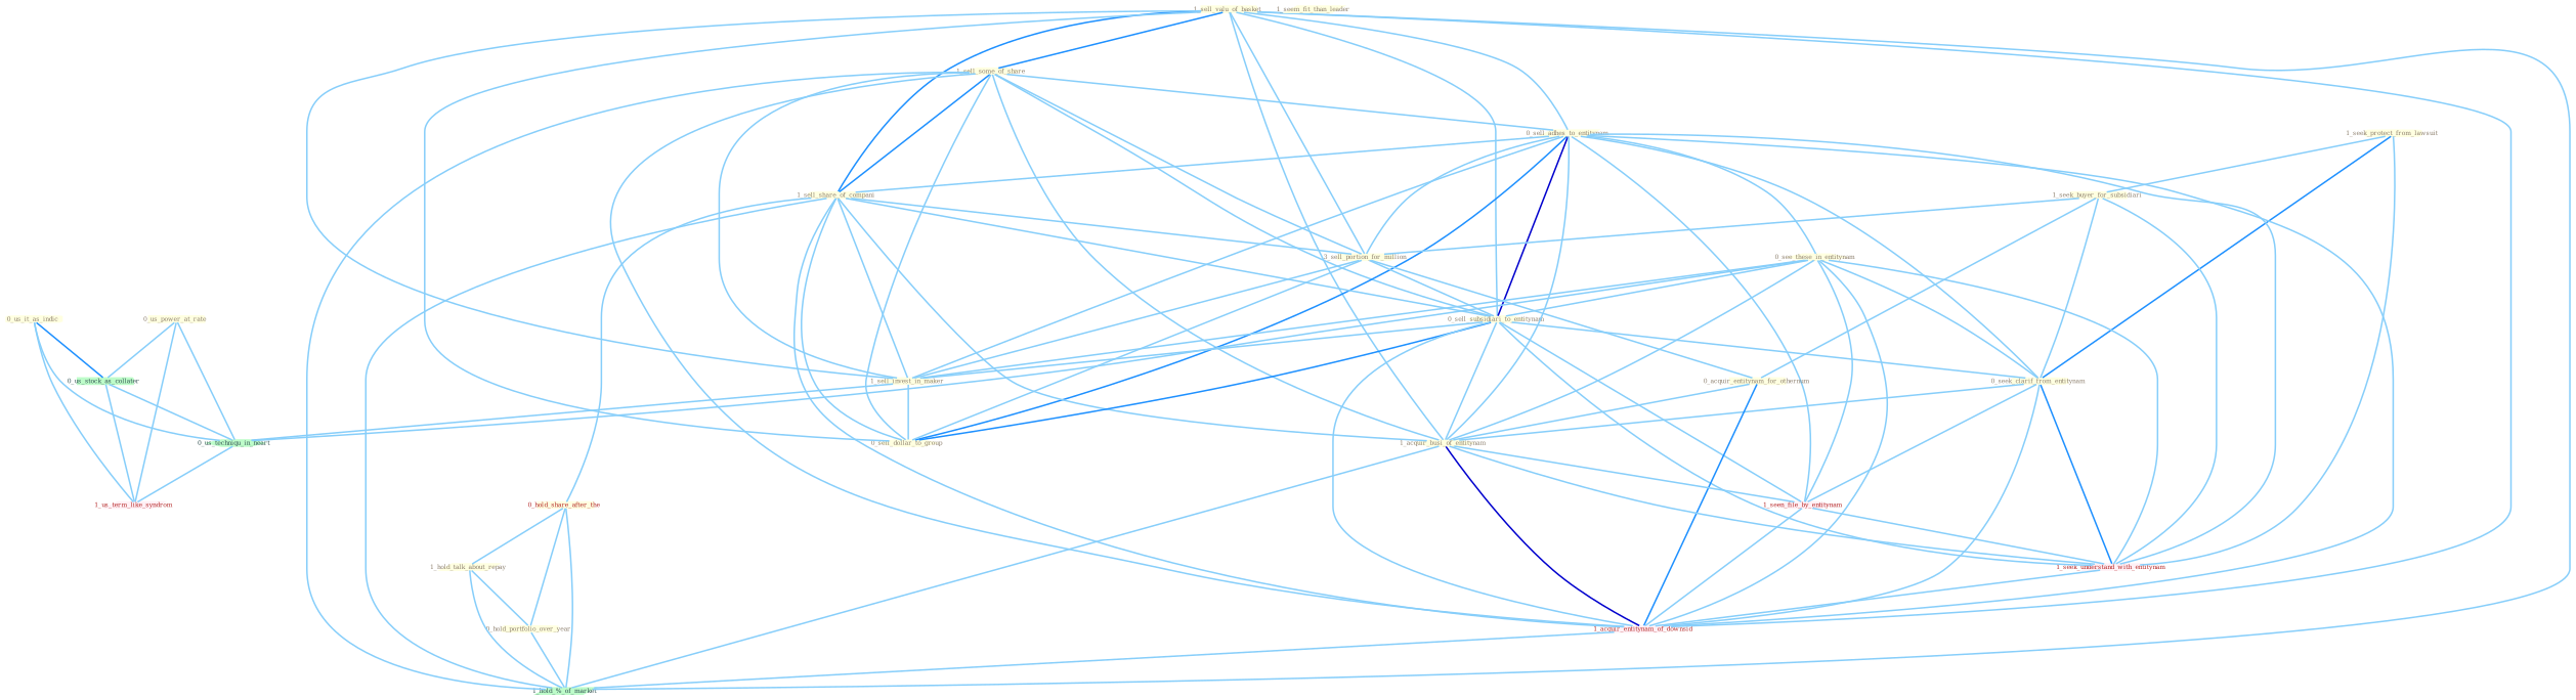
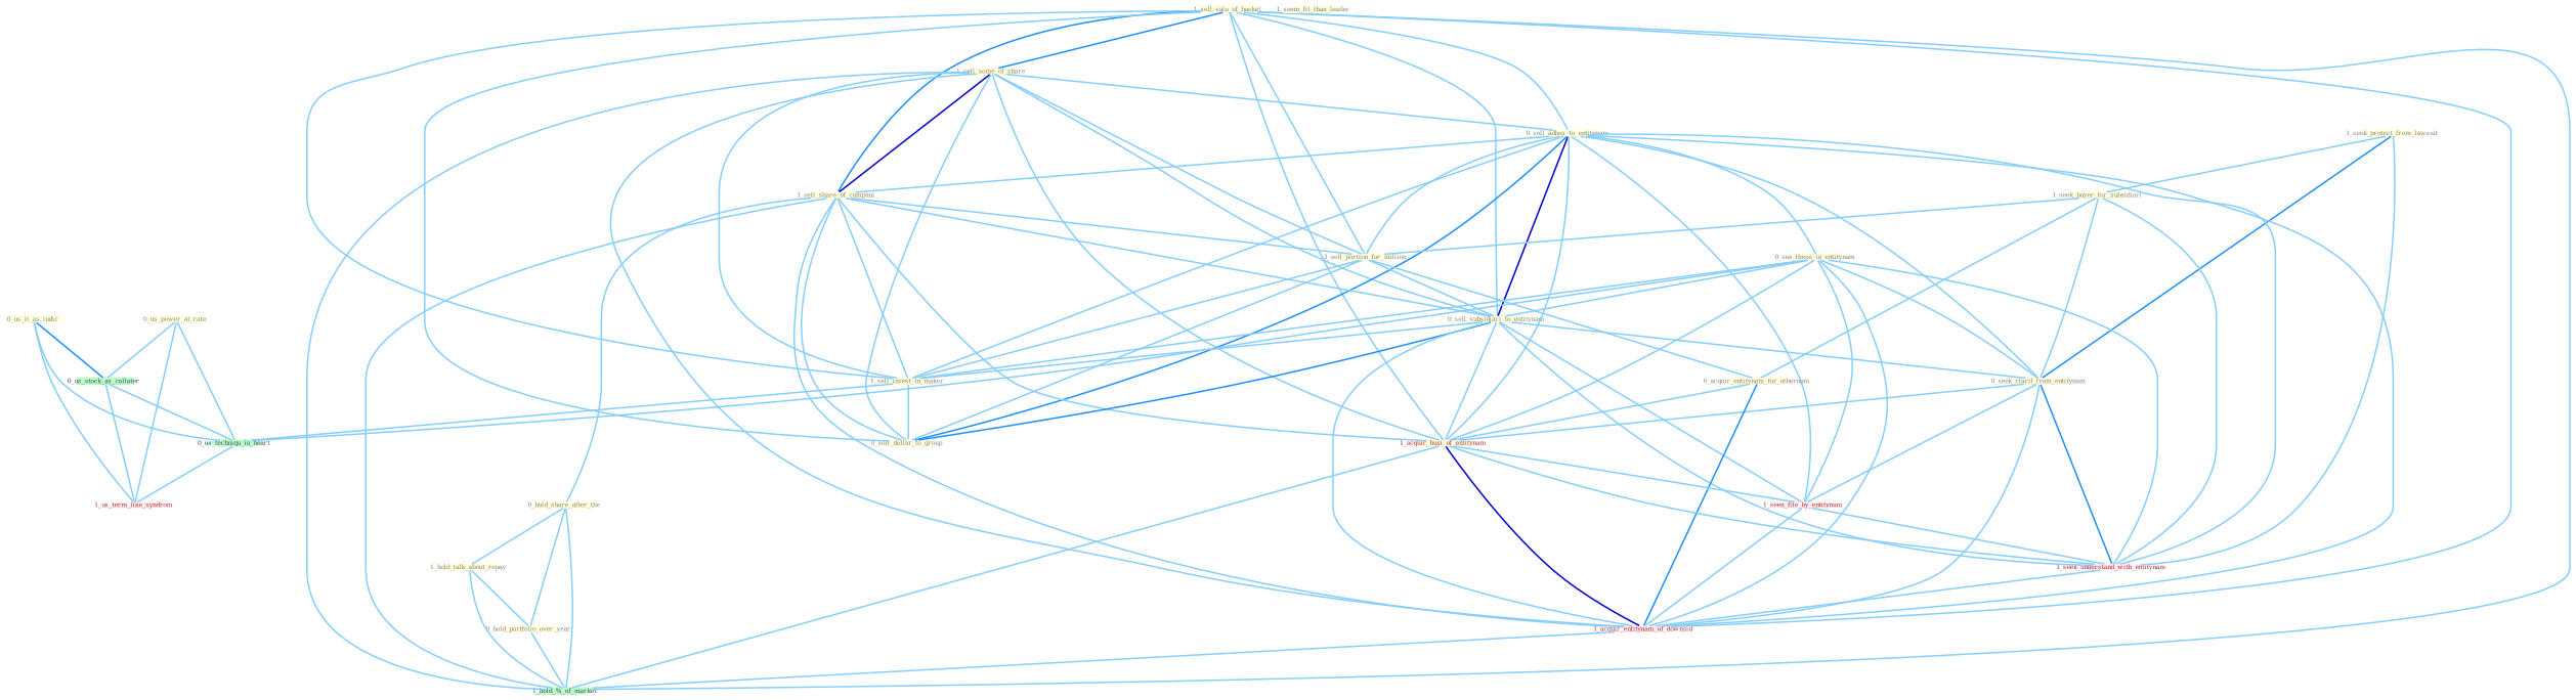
  graph {
    node [color="#ffffe0" fixedsize=true fontcolor="#8b7d6b" fontsize=4 shape=hexagon style=filled]
    edge [color="#87cefa" w=1]
    "0_us_it_as_indic " [height=.06 shape=cylinder width=.5]
    "1_sell_valu_of_basket " [height=.06 shape=note width=.5]
    "1_seek_protect_from_lawsuit " [height=.06 shape=cylinder width=.5]
    "1_sell_some_of_share " [height=.06 width=.5]
    "0_sell_adhes_to_entitynam " [height=.06 shape=parallelogram width=.5]
    "1_sell_share_of_compani " [height=.06 shape=cylinder width=.5]
-   "0_hold_share_after_the " [fontcolor="#b22222" height=.06 shape=note width=.5]
+   "0_hold_share_after_the " [height=.06 shape=note width=.5]
    "0_us_power_at_rate " [height=.06 shape=note width=.5]
    "1_seem_fit_than_leader " [height=.06 shape=parallelogram width=.5]
    "1_hold_talk_about_repay " [height=.06 shape=parallelogram width=.5]
    "0_see_these_in_entitynam " [height=.06 width=.5]
    "1_seek_buyer_for_subsidiari " [height=.06 shape=note width=.5]
    n13 [height=.06 label="3_sell_portion_for_million" shape=cylinder width=.5]
    "0_sell_subsidiari_to_entitynam " [height=.06 width=.5]
    "1_sell_invest_in_maker " [height=.06 width=.5]
    "0_seek_clarif_from_entitynam " [height=.06 shape=cylinder width=.5]
    "0_hold_portfolio_over_year " [height=.06 shape=cylinder width=.5]
    "0_acquir_entitynam_for_othernum " [height=.06 shape=note width=.5]
    "0_sell_dollar_to_group " [height=.06 width=.5]
-   "1_acquir_busi_of_entitynam " [height=.06 width=.5]
+   "1_acquir_busi_of_entitynam " [fontcolor="#b22222" height=.06 width=.5]
    "1_seen_file_by_entitynam " [color="#fff0f5" fontcolor="#b22222" height=.06 width=.5]
    "1_seek_understand_with_entitynam " [color="#fff0f5" fontcolor="#b22222" height=.06 shape=parallelogram width=.5]
    n23 [color="#fff0f5" fontcolor="#b22222" height=.06 label="1_acquir_entitynam_of_downsid" shape=parallelogram width=.5]
    "1_us_term_like_syndrom " [color="#fff0f5" fontcolor="#b22222" height=.06 shape=parallelogram width=.5]
    "0_us_stock_as_collater " [color="#BDFCC9" fontcolor="#2f4f4f" height=.06 shape=note width=.5]
    "0_us_techniqu_in_heart " [color="#BDFCC9" fontcolor="#2f4f4f" height=.06 width=.5]
    "1_hold_%_of_market " [color="#BDFCC9" fontcolor="#2f4f4f" height=.06 shape=parallelogram width=.5]
    subgraph sub_1 {
      "0_us_it_as_indic "
      "1_sell_valu_of_basket "
      "1_seek_protect_from_lawsuit "
      "1_sell_some_of_share "
      "0_sell_adhes_to_entitynam "
      "1_sell_share_of_compani "
      "0_hold_share_after_the "
      "0_us_power_at_rate "
      "1_seem_fit_than_leader "
      "1_hold_talk_about_repay "
      "0_see_these_in_entitynam "
      "1_seek_buyer_for_subsidiari "
      n13
      "0_sell_subsidiari_to_entitynam "
      "1_sell_invest_in_maker "
      "0_seek_clarif_from_entitynam "
      "0_hold_portfolio_over_year "
      "0_acquir_entitynam_for_othernum "
      "0_sell_dollar_to_group "
      "1_acquir_busi_of_entitynam "
    }
    subgraph sub_2 {
      "1_seen_file_by_entitynam "
      "1_seek_understand_with_entitynam "
      n23
      "1_us_term_like_syndrom "
    }
    "0_us_it_as_indic " -- "1_us_term_like_syndrom "
    "0_us_it_as_indic " -- "0_us_stock_as_collater " [color="#1e90ff" w=2]
    "0_us_it_as_indic " -- "0_us_techniqu_in_heart "
    "1_sell_valu_of_basket " -- "1_sell_some_of_share " [color="#1e90ff" w=2]
    "1_sell_valu_of_basket " -- "0_sell_adhes_to_entitynam "
    "1_sell_valu_of_basket " -- "1_sell_share_of_compani " [color="#1e90ff" w=2]
    "1_sell_valu_of_basket " -- n13
    "1_sell_valu_of_basket " -- "0_sell_subsidiari_to_entitynam "
    "1_sell_valu_of_basket " -- "1_sell_invest_in_maker "
    "1_sell_valu_of_basket " -- "0_sell_dollar_to_group "
    "1_sell_valu_of_basket " -- "1_acquir_busi_of_entitynam "
    "1_sell_valu_of_basket " -- n23
    "1_sell_valu_of_basket " -- "1_hold_%_of_market "
    "1_seek_protect_from_lawsuit " -- "1_seek_buyer_for_subsidiari "
    "1_seek_protect_from_lawsuit " -- "0_seek_clarif_from_entitynam " [color="#1e90ff" w=2]
    "1_seek_protect_from_lawsuit " -- "1_seek_understand_with_entitynam "
    "1_sell_some_of_share " -- "0_sell_adhes_to_entitynam "
-   "1_sell_some_of_share " -- "1_sell_share_of_compani " [color="#1e90ff" w=2]
+   "1_sell_some_of_share " -- "1_sell_share_of_compani " [color="#0000cd" w=2]
    "1_sell_some_of_share " -- n13
    "1_sell_some_of_share " -- "0_sell_subsidiari_to_entitynam "
    "1_sell_some_of_share " -- "1_sell_invest_in_maker "
    "1_sell_some_of_share " -- "0_sell_dollar_to_group "
    "1_sell_some_of_share " -- "1_acquir_busi_of_entitynam "
    "1_sell_some_of_share " -- n23
    "1_sell_some_of_share " -- "1_hold_%_of_market "
    "0_sell_adhes_to_entitynam " -- "1_sell_share_of_compani "
    "0_sell_adhes_to_entitynam " -- "0_see_these_in_entitynam "
    "0_sell_adhes_to_entitynam " -- n13
    "0_sell_adhes_to_entitynam " -- "0_sell_subsidiari_to_entitynam " [color="#0000cd" w=3]
    "0_sell_adhes_to_entitynam " -- "1_sell_invest_in_maker "
    "0_sell_adhes_to_entitynam " -- "0_seek_clarif_from_entitynam "
    "0_sell_adhes_to_entitynam " -- "0_sell_dollar_to_group " [color="#1e90ff" w=2]
    "0_sell_adhes_to_entitynam " -- "1_acquir_busi_of_entitynam "
    "0_sell_adhes_to_entitynam " -- "1_seen_file_by_entitynam "
    "0_sell_adhes_to_entitynam " -- "1_seek_understand_with_entitynam "
    "0_sell_adhes_to_entitynam " -- n23
    "1_sell_share_of_compani " -- "0_hold_share_after_the "
    "1_sell_share_of_compani " -- n13
    "1_sell_share_of_compani " -- "0_sell_subsidiari_to_entitynam "
    "1_sell_share_of_compani " -- "1_sell_invest_in_maker "
    "1_sell_share_of_compani " -- "0_sell_dollar_to_group "
    "1_sell_share_of_compani " -- "1_acquir_busi_of_entitynam "
    "1_sell_share_of_compani " -- n23
    "1_sell_share_of_compani " -- "1_hold_%_of_market "
    "0_hold_share_after_the " -- "1_hold_talk_about_repay "
    "0_hold_share_after_the " -- "0_hold_portfolio_over_year "
    "0_hold_share_after_the " -- "1_hold_%_of_market "
    "0_us_power_at_rate " -- "1_us_term_like_syndrom "
    "0_us_power_at_rate " -- "0_us_stock_as_collater "
    "0_us_power_at_rate " -- "0_us_techniqu_in_heart "
    "1_hold_talk_about_repay " -- "0_hold_portfolio_over_year "
    "1_hold_talk_about_repay " -- "1_hold_%_of_market "
    "0_see_these_in_entitynam " -- "0_sell_subsidiari_to_entitynam "
    "0_see_these_in_entitynam " -- "1_sell_invest_in_maker "
    "0_see_these_in_entitynam " -- "0_seek_clarif_from_entitynam "
    "0_see_these_in_entitynam " -- "1_acquir_busi_of_entitynam "
    "0_see_these_in_entitynam " -- "1_seen_file_by_entitynam "
    "0_see_these_in_entitynam " -- "1_seek_understand_with_entitynam "
    "0_see_these_in_entitynam " -- n23
    "0_see_these_in_entitynam " -- "0_us_techniqu_in_heart "
    "1_seek_buyer_for_subsidiari " -- n13
    "1_seek_buyer_for_subsidiari " -- "0_seek_clarif_from_entitynam "
    "1_seek_buyer_for_subsidiari " -- "0_acquir_entitynam_for_othernum "
    "1_seek_buyer_for_subsidiari " -- "1_seek_understand_with_entitynam "
    n13 -- "0_sell_subsidiari_to_entitynam "
    n13 -- "1_sell_invest_in_maker "
    n13 -- "0_acquir_entitynam_for_othernum "
    n13 -- "0_sell_dollar_to_group "
    "0_sell_subsidiari_to_entitynam " -- "1_sell_invest_in_maker "
    "0_sell_subsidiari_to_entitynam " -- "0_seek_clarif_from_entitynam "
    "0_sell_subsidiari_to_entitynam " -- "0_sell_dollar_to_group " [color="#1e90ff" w=2]
    "0_sell_subsidiari_to_entitynam " -- "1_acquir_busi_of_entitynam "
    "0_sell_subsidiari_to_entitynam " -- "1_seen_file_by_entitynam "
    "0_sell_subsidiari_to_entitynam " -- "1_seek_understand_with_entitynam "
    "0_sell_subsidiari_to_entitynam " -- n23
    "1_sell_invest_in_maker " -- "0_sell_dollar_to_group "
    "1_sell_invest_in_maker " -- "0_us_techniqu_in_heart "
    "0_seek_clarif_from_entitynam " -- "1_acquir_busi_of_entitynam "
    "0_seek_clarif_from_entitynam " -- "1_seen_file_by_entitynam "
    "0_seek_clarif_from_entitynam " -- "1_seek_understand_with_entitynam " [color="#1e90ff" w=2]
    "0_seek_clarif_from_entitynam " -- n23
    "0_hold_portfolio_over_year " -- "1_hold_%_of_market "
    "0_acquir_entitynam_for_othernum " -- "1_acquir_busi_of_entitynam "
    "0_acquir_entitynam_for_othernum " -- n23 [color="#1e90ff" w=2]
    "1_acquir_busi_of_entitynam " -- "1_seen_file_by_entitynam "
    "1_acquir_busi_of_entitynam " -- "1_seek_understand_with_entitynam "
    "1_acquir_busi_of_entitynam " -- n23 [color="#0000cd" w=3]
    "1_acquir_busi_of_entitynam " -- "1_hold_%_of_market "
    "1_seen_file_by_entitynam " -- "1_seek_understand_with_entitynam "
    "1_seen_file_by_entitynam " -- n23
    "1_seek_understand_with_entitynam " -- n23
    n23 -- "1_hold_%_of_market "
    "0_us_stock_as_collater " -- "1_us_term_like_syndrom "
    "0_us_stock_as_collater " -- "0_us_techniqu_in_heart "
    "0_us_techniqu_in_heart " -- "1_us_term_like_syndrom "
  }
